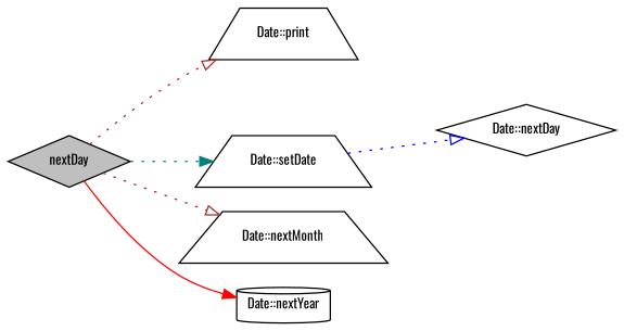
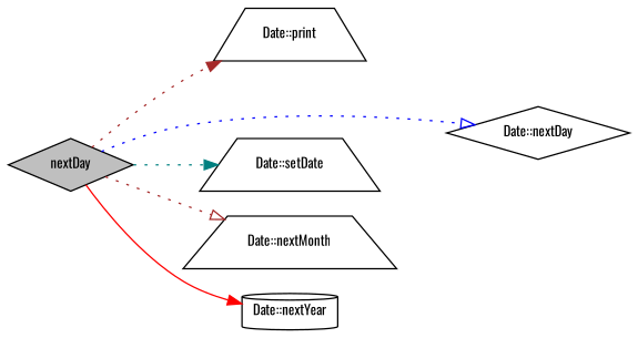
  digraph {
    fontname=Oswald
    rankdir=LR
    node [color=black fillcolor=white fontname=Oswald fontsize=10 shape=trapezium style=filled]
    edge [arrowhead=onormal color=brown fontname=Oswald fontsize=10 labelfontname=Helvetica labelfontsize=10 style=dotted]
    n1 [fillcolor=grey75 fontcolor=black height=0.2 label=nextDay shape=diamond width=0.4]
    n2 [height=0.2 label="Date::print" width=0.4]
    n3 [height=0.2 label="Date::nextDay" shape=diamond width=0.4]
    n4 [height=0.2 label="Date::setDate" width=0.4]
    n5 [height=0.2 label="Date::nextMonth" width=0.4]
    n6 [height=0.2 label="Date::nextYear" shape=cylinder width=0.4]
-   n1 -> n2
-   n4 -> n3 [color=blue]
+   n1 -> n2 [arrowhead=normal]
+   n1 -> n3 [color=blue]
    n1 -> n4 [arrowhead=normal color=teal]
    n1 -> n5
    n1 -> n6 [arrowhead=normal color=red style=solid]
  }
